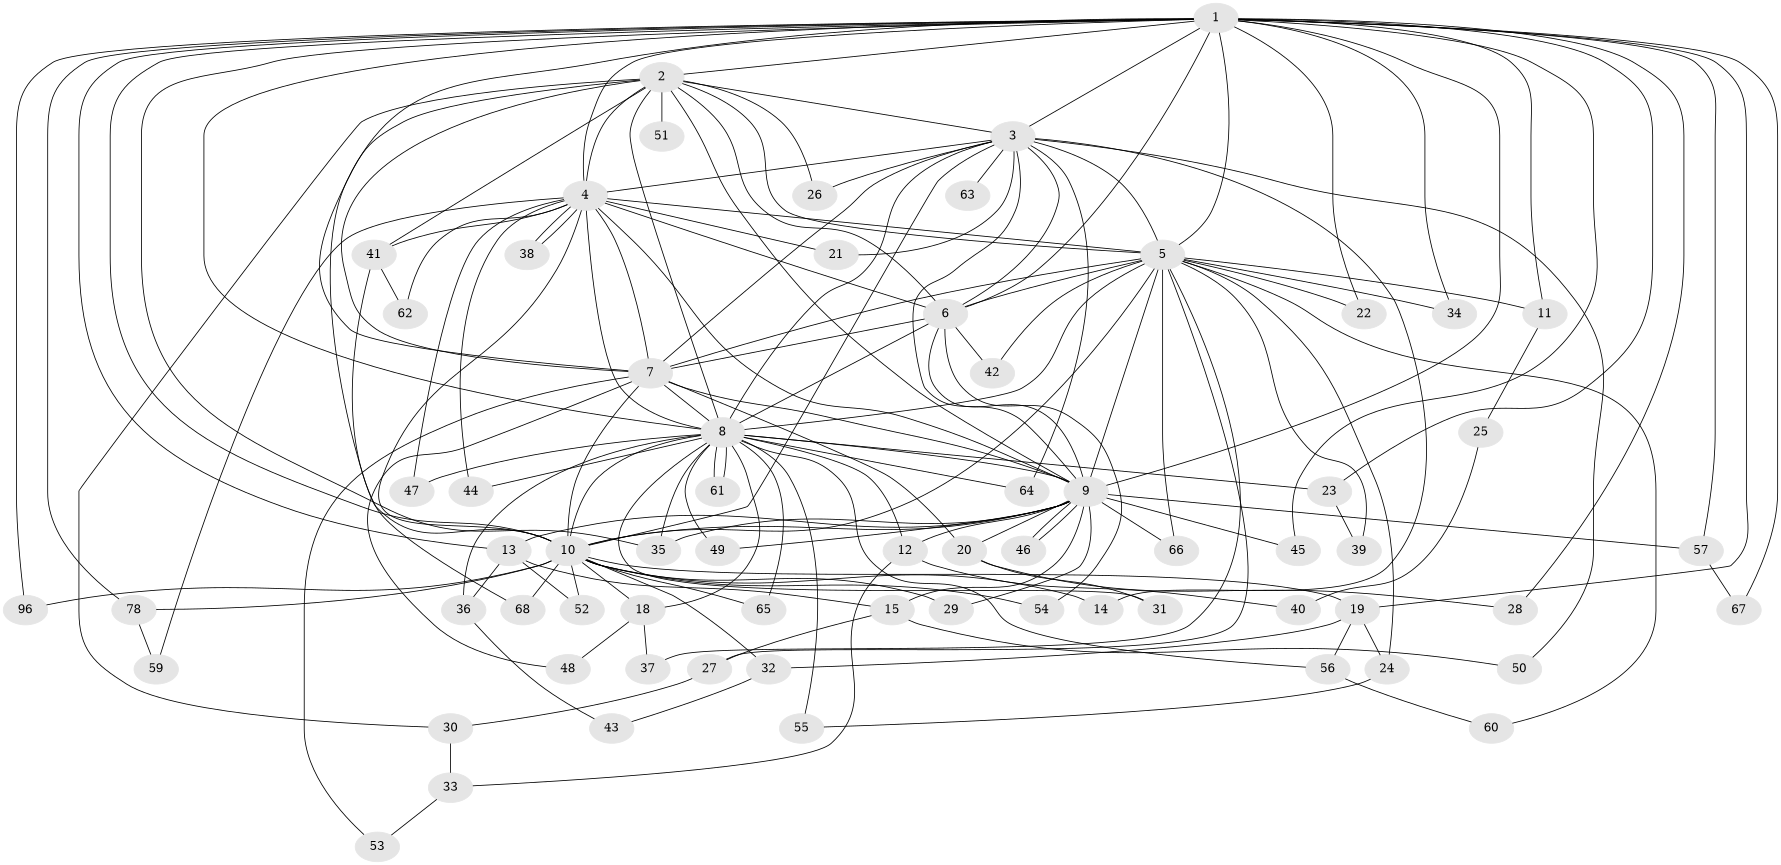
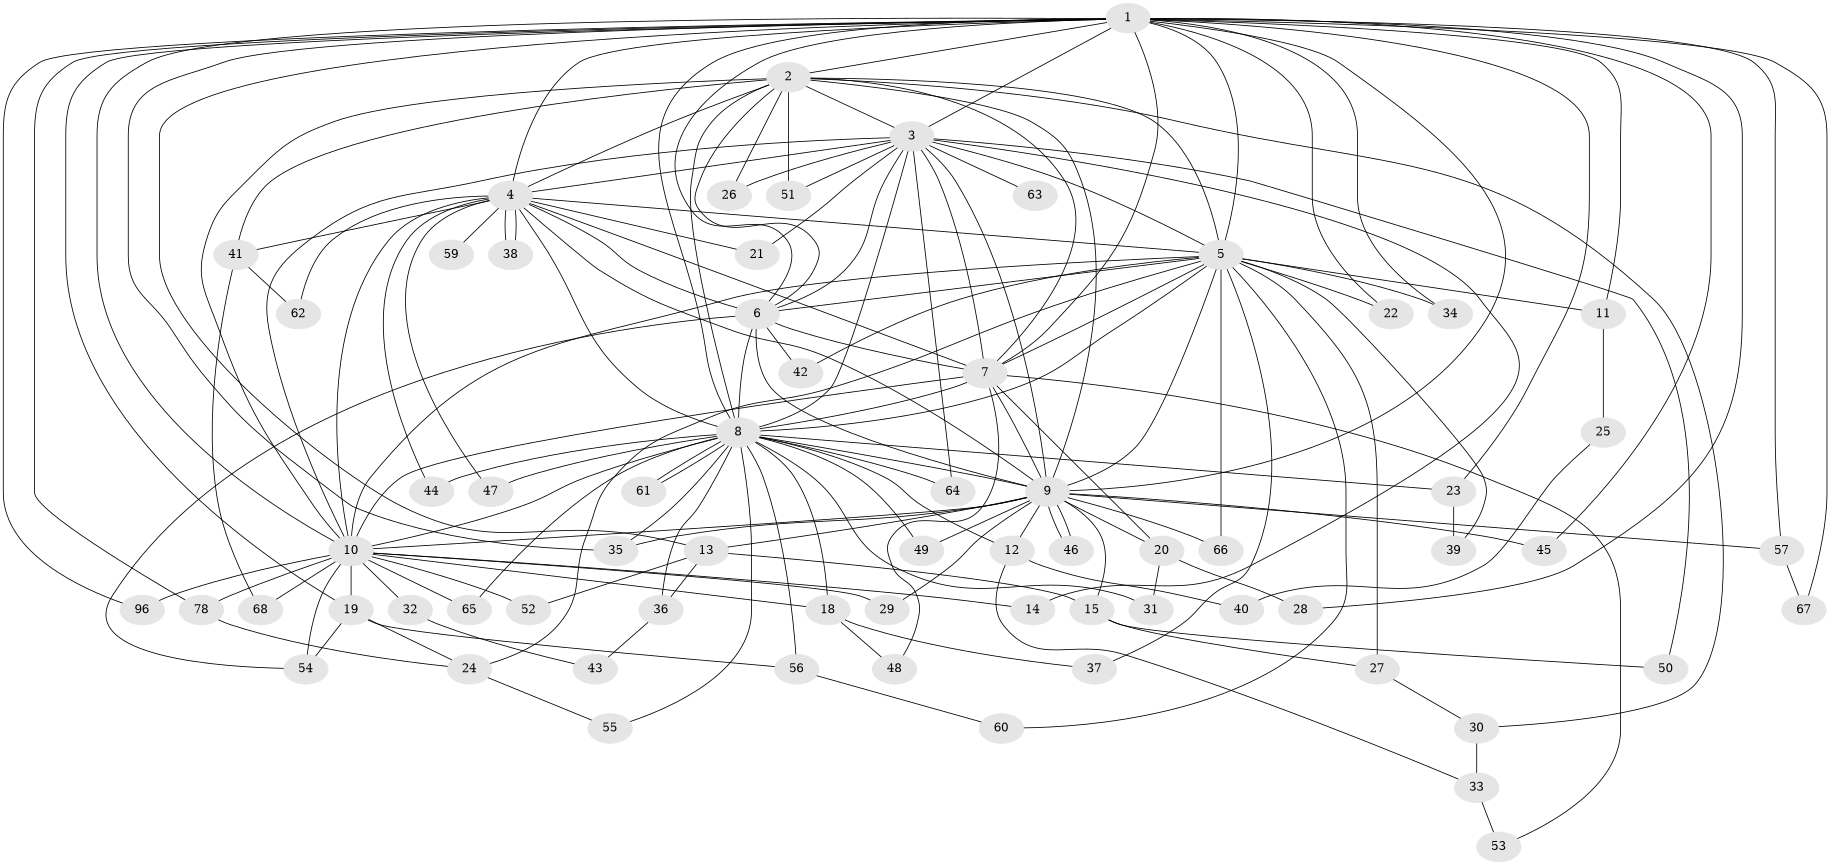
  graph {
    node [color=gray90 style=filled]
    1
    2
    3
    4
    5
    6
    7
    8
    9
    10
    11
    13
    n13 [label=96]
    19
    22
    23
    28
    34
    35
    45
    57
    n22 [label=78]
    67
    26
    30
    41
    51
    14
    21
    50
    63
    64
    38
    44
    47
    59
    62
    24
    27
    37
    39
    42
    60
    66
    54
    20
    48
    53
    12
    18
    31
    36
    49
    55
    56
    61
    65
    15
    29
    46
    32
    52
    68
    25
    33
    40
    43
    1 -- 2
    1 -- 3
    1 -- 4
    1 -- 5
    1 -- 6
    1 -- 7
    1 -- 8
    1 -- 9
    1 -- 10
    1 -- 11
    1 -- 13
    1 -- n13
    1 -- 19
    1 -- 22
    1 -- 23
    1 -- 28
    1 -- 34
    1 -- 35
    1 -- 45
    1 -- 57
    1 -- n22
    1 -- 67
    2 -- 3
    2 -- 4
    2 -- 5
    2 -- 6
    2 -- 7
    2 -- 8
    2 -- 9
    2 -- 10
    2 -- 26
    2 -- 30
    2 -- 41
    2 -- 51
    3 -- 4
    3 -- 5
    3 -- 6
    3 -- 7
    3 -- 8
    3 -- 9
    3 -- 10
    3 -- 26
+   3 -- 51
    3 -- 14
    3 -- 21
    3 -- 50
    3 -- 63
    3 -- 64
    4 -- 5
    4 -- 6
    4 -- 7
    4 -- 8
    4 -- 9
    4 -- 10
    4 -- 41
    4 -- 21
    4 -- 38
    4 -- 38
    4 -- 44
    4 -- 47
    4 -- 59
    4 -- 62
    5 -- 6
    5 -- 7
    5 -- 8
    5 -- 9
    5 -- 10
    5 -- 11
    5 -- 22
    5 -- 34
    5 -- 24
    5 -- 27
    5 -- 37
    5 -- 39
    5 -- 42
    5 -- 60
    5 -- 66
    6 -- 7
    6 -- 8
    6 -- 9
    6 -- 42
    6 -- 54
    7 -- 8
    7 -- 9
    7 -- 10
    7 -- 20
    7 -- 48
    7 -- 53
    8 -- 9
    8 -- 10
    8 -- 23
    8 -- 35
    8 -- 64
    8 -- 44
    8 -- 47
    8 -- 12
    8 -- 18
    8 -- 31
    8 -- 36
    8 -- 49
    8 -- 55
    8 -- 56
    8 -- 61
    8 -- 61
    8 -- 65
    9 -- 10
    9 -- 13
    9 -- 35
    9 -- 45
    9 -- 57
    9 -- 66
    9 -- 20
    9 -- 12
    9 -- 49
    9 -- 15
    9 -- 29
    9 -- 46
    9 -- 46
    10 -- n13
    10 -- 19
    10 -- n22
    10 -- 14
    10 -- 54
    10 -- 18
    10 -- 65
    10 -- 29
    10 -- 32
    10 -- 52
    10 -- 68
    11 -- 25
    13 -- 36
    13 -- 15
    13 -- 52
    19 -- 24
    19 -- 56
-   19 -- 32
+   19 -- 54
    23 -- 39
    57 -- 67
-   n22 -- 59
+   n22 -- 24
    30 -- 33
    41 -- 62
    41 -- 68
    24 -- 55
    27 -- 30
    20 -- 28
    20 -- 31
    12 -- 33
    12 -- 40
    18 -- 37
    18 -- 48
    36 -- 43
    56 -- 60
    15 -- 50
    15 -- 27
    32 -- 43
    25 -- 40
    33 -- 53
  }
